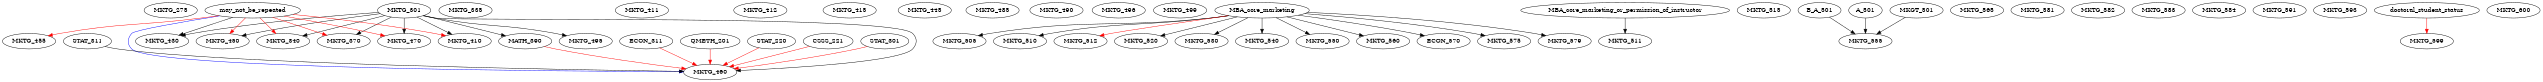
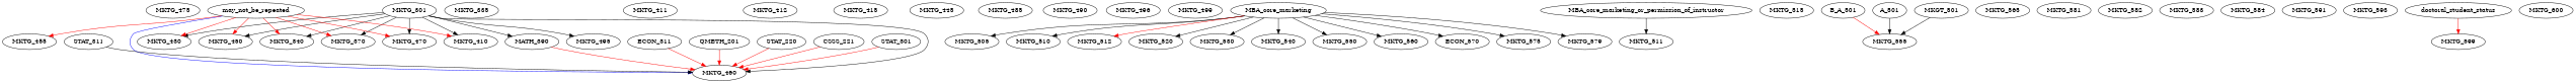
  digraph {
    edge [color=black]
-   MKTG_275
+   MKTG_275 [label=MKTG_475]
    MKTG_301
    MKTG_340
    MKTG_370
    MKTG_410
    MKTG_430
    MKTG_450
    MKTG_460
    MKTG_470
    MKTG_495
    MATH_390
    MKTG_335
    may_not_be_repeated
    MKTG_455
    MKTG_411
    MKTG_412
    MKTG_415
    MKTG_445
    ECON_311
    QMETH_201
    STAT_220
    CSSS_221
    STAT_301
    STAT_311
    MKTG_485
    MKTG_490
    MKTG_496
    MKTG_499
    MBA_core_marketing
    MKTG_505
    MKTG_510
    MKTG_512
    MKTG_520
    MKTG_530
    MKTG_540
    MKTG_550
    MKTG_560
    n38 [label=ECON_570]
    MKTG_575
    MKTG_579
    MBA_core_marketing_or_permission_of_instructor
    MKTG_511
    MKTG_515
    B_A_501
    MKTG_555
    A_501
    MKGT_501
    MKTG_565
    MKTG_581
    MKTG_582
    MKTG_583
    MKTG_584
    MKTG_591
    MKTG_593
    doctoral_student_status
    MKTG_599
    MKTG_600
    MKTG_301 -> MKTG_340
    MKTG_301 -> MKTG_370
    MKTG_301 -> MKTG_410
    MKTG_301 -> MKTG_430
    MKTG_301 -> MKTG_450
    MKTG_301 -> MKTG_460
    MKTG_301 -> MKTG_470
    MKTG_301 -> MKTG_495
    MKTG_301 -> MATH_390
    MATH_390 -> MKTG_460 [color=red]
    may_not_be_repeated -> MKTG_340 [color=red]
    may_not_be_repeated -> MKTG_370 [color=red]
    may_not_be_repeated -> MKTG_410 [color=red]
-   may_not_be_repeated -> MKTG_430
+   may_not_be_repeated -> MKTG_430 [color=red]
    may_not_be_repeated -> MKTG_450 [color=red]
    may_not_be_repeated -> MKTG_460 [color=blue]
    may_not_be_repeated -> MKTG_470 [color=red]
    may_not_be_repeated -> MKTG_455 [color=red]
    ECON_311 -> MKTG_460 [color=red]
    QMETH_201 -> MKTG_460 [color=red]
    STAT_220 -> MKTG_460 [color=red]
    CSSS_221 -> MKTG_460 [color=red]
    STAT_301 -> MKTG_460 [color=red]
    STAT_311 -> MKTG_460
    MBA_core_marketing -> MKTG_505
    MBA_core_marketing -> MKTG_510
    MBA_core_marketing -> MKTG_512 [color=red]
    MBA_core_marketing -> MKTG_520
    MBA_core_marketing -> MKTG_530
    MBA_core_marketing -> MKTG_540
    MBA_core_marketing -> MKTG_550
    MBA_core_marketing -> MKTG_560
    MBA_core_marketing -> n38
    MBA_core_marketing -> MKTG_575
    MBA_core_marketing -> MKTG_579
    MBA_core_marketing_or_permission_of_instructor -> MKTG_511
-   B_A_501 -> MKTG_555
+   B_A_501 -> MKTG_555 [color=red]
    A_501 -> MKTG_555
    MKGT_501 -> MKTG_555
    doctoral_student_status -> MKTG_599 [color=red]
  }
